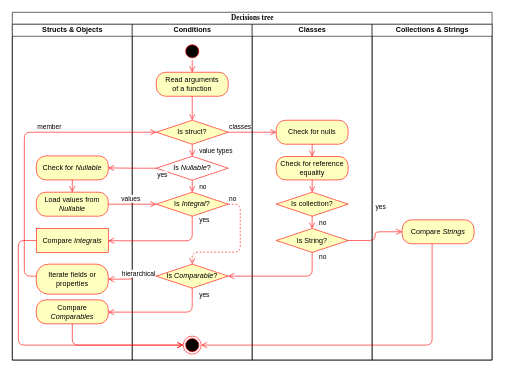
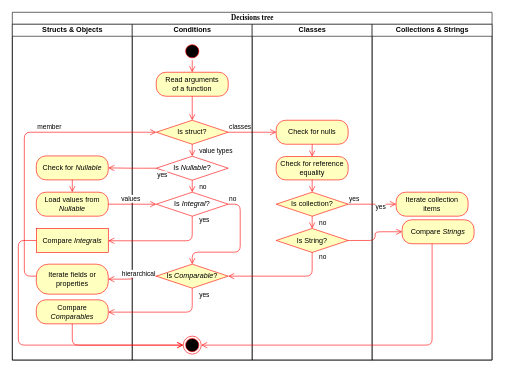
  <mxCell id="0" />
  <mxCell id="1" parent="0" />
  <mxCell id="2" value="Decisions tree&lt;br&gt;" style="swimlane;html=1;childLayout=stackLayout;startSize=20;rounded=0;shadow=0;comic=0;labelBackgroundColor=none;strokeColor=#000000;strokeWidth=1;fillColor=#ffffff;fontFamily=Verdana;fontSize=12;fontColor=#000000;align=center;" parent="1" vertex="1"><mxGeometry width="800" height="580" as="geometry" x="20" y="20" /></mxCell>
  <mxCell id="3" style="edgeStyle=none;rounded=0;html=1;labelBackgroundColor=none;startArrow=none;startFill=0;startSize=5;endArrow=classicThin;endFill=1;endSize=5;jettySize=auto;orthogonalLoop=1;strokeColor=#000000;strokeWidth=1;fontFamily=Verdana;fontSize=12;fontColor=#000000;" parent="2" edge="1"><mxGeometry relative="1" as="geometry"><mxPoint x="210" y="390.87" as="targetPoint" /></mxGeometry></mxCell>
  <mxCell id="4" value="classes" style="edgeStyle=orthogonalEdgeStyle;html=1;align=left;verticalAlign=bottom;endArrow=open;endSize=8;strokeColor=#ff0000;" parent="2" source="24" target="38" edge="1"><mxGeometry x="-1" relative="1" as="geometry"><mxPoint x="930.345" y="260.207" as="targetPoint" /><mxPoint x="704.586" y="220.207" as="sourcePoint" /><Array as="points" /><mxPoint as="offset" /></mxGeometry></mxCell>
  <mxCell id="5" value="Structs &amp;amp; Objects" style="swimlane;html=1;startSize=20;" parent="2" vertex="1"><mxGeometry y="20" width="200" height="560" as="geometry" /></mxCell>
  <mxCell id="6" style="edgeStyle=none;rounded=0;html=1;labelBackgroundColor=none;startArrow=none;startFill=0;startSize=5;endArrow=classicThin;endFill=1;endSize=5;jettySize=auto;orthogonalLoop=1;strokeColor=#000000;strokeWidth=1;fontFamily=Verdana;fontSize=12;fontColor=#000000;" parent="5" edge="1"><mxGeometry relative="1" as="geometry"><mxPoint x="166.25" y="280" as="targetPoint" /></mxGeometry></mxCell>
  <mxCell id="7" style="edgeStyle=none;rounded=0;html=1;labelBackgroundColor=none;startArrow=none;startFill=0;startSize=5;endArrow=classicThin;endFill=1;endSize=5;jettySize=auto;orthogonalLoop=1;strokeColor=#000000;strokeWidth=1;fontFamily=Verdana;fontSize=12;fontColor=#000000;" parent="5" edge="1"><mxGeometry relative="1" as="geometry"><mxPoint x="142.273" y="335" as="targetPoint" /></mxGeometry></mxCell>
  <mxCell id="8" style="edgeStyle=none;rounded=0;html=1;labelBackgroundColor=none;startArrow=none;startFill=0;startSize=5;endArrow=oval;endFill=0;endSize=5;jettySize=auto;orthogonalLoop=1;strokeColor=#000000;strokeWidth=1;fontFamily=Verdana;fontSize=12;fontColor=#000000;dashed=1;" parent="5" edge="1"><mxGeometry relative="1" as="geometry"><mxPoint x="89.625" y="274" as="sourcePoint" /></mxGeometry></mxCell>
  <mxCell id="9" style="edgeStyle=none;rounded=0;html=1;dashed=1;labelBackgroundColor=none;startArrow=none;startFill=0;startSize=5;endArrow=oval;endFill=0;endSize=5;jettySize=auto;orthogonalLoop=1;strokeColor=#000000;strokeWidth=1;fontFamily=Verdana;fontSize=12;fontColor=#000000;" parent="5" edge="1"><mxGeometry relative="1" as="geometry"><mxPoint x="140" y="295" as="targetPoint" /></mxGeometry></mxCell>
  <mxCell id="10" value="Check for &lt;i&gt;Nullable&lt;/i&gt;&lt;br&gt;" style="rounded=1;whiteSpace=wrap;html=1;arcSize=40;fontColor=#000000;fillColor=#ffffc0;strokeColor=#ff0000;" parent="5" vertex="1"><mxGeometry x="40.0" y="219.5" width="120" height="40" as="geometry" /></mxCell>
  <mxCell id="11" value="Compare &lt;i&gt;Integrals&lt;/i&gt;" style="whiteSpace=wrap;html=1;arcSize=40;fontColor=#000000;fillColor=#ffffc0;strokeColor=#ff0000;shadow=0;comic=0;rounded=0;" parent="5" vertex="1"><mxGeometry x="40" y="340.5" width="120" height="40" as="geometry" /></mxCell>
  <mxCell id="12" value="Load values from &lt;i&gt;Nullable&lt;/i&gt;" style="rounded=1;whiteSpace=wrap;html=1;arcSize=40;fontColor=#000000;fillColor=#ffffc0;strokeColor=#ff0000;shadow=0;comic=0;" parent="5" vertex="1"><mxGeometry x="40" y="280" width="120" height="40" as="geometry" /></mxCell>
  <mxCell id="13" value="" style="edgeStyle=orthogonalEdgeStyle;html=1;verticalAlign=bottom;endArrow=open;endSize=8;strokeColor=#ff0000;" parent="5" source="10" target="12" edge="1"><mxGeometry relative="1" as="geometry"><mxPoint x="130" y="260" as="targetPoint" /><mxPoint x="124.643" y="170.207" as="sourcePoint" /><Array as="points" /></mxGeometry></mxCell>
  <mxCell id="14" value="Iterate fields or properties" style="rounded=1;whiteSpace=wrap;html=1;arcSize=40;fontColor=#000000;fillColor=#ffffc0;strokeColor=#ff0000;shadow=0;comic=0;" parent="5" vertex="1"><mxGeometry x="40" y="400" width="120" height="50" as="geometry" /></mxCell>
  <mxCell id="15" value="Compare &lt;i&gt;Comparables&lt;/i&gt;" style="rounded=1;whiteSpace=wrap;html=1;arcSize=40;fontColor=#000000;fillColor=#ffffc0;strokeColor=#ff0000;shadow=0;comic=0;" parent="5" vertex="1"><mxGeometry x="40" y="459.5" width="120" height="40" as="geometry" /></mxCell>
  <mxCell id="16" value="Conditions" style="swimlane;html=1;startSize=20;" parent="2" vertex="1"><mxGeometry x="200" y="20" width="200" height="560" as="geometry" /></mxCell>
  <mxCell id="17" style="edgeStyle=orthogonalEdgeStyle;rounded=0;html=1;entryX=0.25;entryY=0;labelBackgroundColor=none;startArrow=none;startFill=0;startSize=5;endArrow=classicThin;endFill=1;endSize=5;jettySize=auto;orthogonalLoop=1;strokeColor=#000000;strokeWidth=1;fontFamily=Verdana;fontSize=12;fontColor=#000000;" parent="16" edge="1"><mxGeometry relative="1" as="geometry"><mxPoint x="77" y="410" as="targetPoint" /></mxGeometry></mxCell>
  <mxCell id="18" style="edgeStyle=none;rounded=0;html=1;labelBackgroundColor=none;startArrow=none;startFill=0;startSize=5;endArrow=classicThin;endFill=1;endSize=5;jettySize=auto;orthogonalLoop=1;strokeColor=#000000;strokeWidth=1;fontFamily=Verdana;fontSize=12;fontColor=#000000;" parent="16" edge="1"><mxGeometry relative="1" as="geometry"><mxPoint x="154.643" y="540" as="sourcePoint" /></mxGeometry></mxCell>
  <mxCell id="19" style="edgeStyle=none;rounded=0;html=1;dashed=1;labelBackgroundColor=none;startArrow=none;startFill=0;startSize=5;endArrow=oval;endFill=0;endSize=5;jettySize=auto;orthogonalLoop=1;strokeColor=#000000;strokeWidth=1;fontFamily=Verdana;fontSize=12;fontColor=#000000;" parent="16" edge="1"><mxGeometry relative="1" as="geometry"><mxPoint x="100" y="532.143" as="sourcePoint" /></mxGeometry></mxCell>
  <mxCell id="20" style="edgeStyle=none;rounded=0;html=1;dashed=1;labelBackgroundColor=none;startArrow=none;startFill=0;startSize=5;endArrow=oval;endFill=0;endSize=5;jettySize=auto;orthogonalLoop=1;strokeColor=#000000;strokeWidth=1;fontFamily=Verdana;fontSize=12;fontColor=#000000;" parent="16" edge="1"><mxGeometry relative="1" as="geometry"><mxPoint x="127.081" y="610" as="targetPoint" /></mxGeometry></mxCell>
  <mxCell id="21" value="" style="ellipse;html=1;shape=startState;fillColor=#000000;strokeColor=#ff0000;rounded=0;shadow=0;comic=0;" parent="16" vertex="1"><mxGeometry x="85" y="30" width="30" height="30" as="geometry" /></mxCell>
  <mxCell id="22" value="" style="edgeStyle=orthogonalEdgeStyle;html=1;verticalAlign=bottom;endArrow=open;endSize=8;strokeColor=#ff0000;" parent="16" source="21" target="23" edge="1"><mxGeometry relative="1" as="geometry"><mxPoint x="125" y="120" as="targetPoint" /></mxGeometry></mxCell>
  <mxCell id="23" value="Read arguments&lt;br&gt;of a function&lt;br&gt;" style="rounded=1;whiteSpace=wrap;html=1;arcSize=40;fontColor=#000000;fillColor=#ffffc0;strokeColor=#ff0000;shadow=0;comic=0;" parent="16" vertex="1"><mxGeometry x="40" y="80" width="120" height="40" as="geometry" /></mxCell>
  <mxCell id="24" value="Is struct?&lt;br&gt;" style="rhombus;whiteSpace=wrap;html=1;fillColor=#ffffc0;strokeColor=#ff0000;rounded=0;shadow=0;comic=0;" parent="16" vertex="1"><mxGeometry x="40" y="160" width="120" height="40" as="geometry" /></mxCell>
  <mxCell id="25" value="" style="edgeStyle=orthogonalEdgeStyle;html=1;verticalAlign=bottom;endArrow=open;endSize=8;strokeColor=#ff0000;" parent="16" source="23" target="24" edge="1"><mxGeometry relative="1" as="geometry"><mxPoint x="129.857" y="90" as="targetPoint" /><mxPoint x="130" y="70" as="sourcePoint" /></mxGeometry></mxCell>
  <mxCell id="26" value="Is &lt;i&gt;Comparable&lt;/i&gt;?" style="rhombus;whiteSpace=wrap;html=1;fillColor=#ffffc0;strokeColor=#ff0000;rounded=0;shadow=0;comic=0;" parent="16" vertex="1"><mxGeometry x="40" y="400" width="120" height="40" as="geometry" /></mxCell>
  <mxCell id="27" value="Is &lt;i&gt;Nullable&lt;/i&gt;?&lt;br&gt;" style="rhombus;whiteSpace=wrap;html=1;fillColor=#ffffff;strokeColor=#ff0000;rounded=0;shadow=0;comic=0;" parent="16" vertex="1"><mxGeometry x="40" y="220" width="120" height="40" as="geometry" /></mxCell>
  <mxCell id="28" value="no" style="edgeStyle=orthogonalEdgeStyle;html=1;align=left;verticalAlign=bottom;endArrow=open;endSize=8;strokeColor=#ff0000;" parent="16" source="27" target="30" edge="1"><mxGeometry x="1" y="10" relative="1" as="geometry"><mxPoint x="240" y="209" as="targetPoint" /><mxPoint as="offset" /></mxGeometry></mxCell>
  <mxCell id="29" value="value types&lt;br&gt;" style="edgeStyle=orthogonalEdgeStyle;html=1;align=left;verticalAlign=bottom;endArrow=open;endSize=8;strokeColor=#ff0000;" parent="16" source="24" target="27" edge="1"><mxGeometry x="1" y="10" relative="1" as="geometry"><mxPoint x="-300.155" y="160.286" as="targetPoint" /><mxPoint x="-144.619" y="159.81" as="sourcePoint" /><Array as="points" /><mxPoint as="offset" /></mxGeometry></mxCell>
- <mxCell id="30" value="Is &lt;i&gt;Integral&lt;/i&gt;?&lt;br&gt;" style="rhombus;whiteSpace=wrap;html=1;fillColor=#ffffc0;strokeColor=#ff0000;rounded=0;shadow=0;comic=0;" parent="16" vertex="1"><mxGeometry x="40" y="280" width="120" height="40" as="geometry" /></mxCell>
- <mxCell id="31" value="no" style="edgeStyle=orthogonalEdgeStyle;html=1;align=left;verticalAlign=bottom;endArrow=open;endSize=8;strokeColor=#ff0000;dashed=1;" parent="16" source="30" target="26" edge="1"><mxGeometry x="-1" relative="1" as="geometry"><mxPoint x="260" y="280" as="targetPoint" /><Array as="points"><mxPoint x="180" y="300" /><mxPoint x="180" y="380" /><mxPoint x="100" y="380" /></Array></mxGeometry></mxCell>
+ <mxCell id="30" value="Is &lt;i&gt;Integral&lt;/i&gt;?&lt;br&gt;" style="rhombus;whiteSpace=wrap;html=1;fillColor=#ffffff;strokeColor=#ff0000;rounded=0;shadow=0;comic=0;" parent="16" vertex="1"><mxGeometry x="40" y="280" width="120" height="40" as="geometry" /></mxCell>
+ <mxCell id="31" value="no" style="edgeStyle=orthogonalEdgeStyle;html=1;align=left;verticalAlign=bottom;endArrow=open;endSize=8;strokeColor=#ff0000;" parent="16" source="30" target="26" edge="1"><mxGeometry x="-1" relative="1" as="geometry"><mxPoint x="260" y="280" as="targetPoint" /><Array as="points"><mxPoint x="180" y="300" /><mxPoint x="180" y="380" /><mxPoint x="100" y="380" /></Array></mxGeometry></mxCell>
  <mxCell id="32" value="" style="ellipse;html=1;shape=endState;fillColor=#000000;strokeColor=#ff0000;rounded=0;shadow=0;comic=0;" parent="16" vertex="1"><mxGeometry x="85" y="520" width="30" height="30" as="geometry" /></mxCell>
  <mxCell id="33" value="Classes&lt;br&gt;" style="swimlane;html=1;startSize=20;" parent="2" vertex="1"><mxGeometry x="400" y="20" width="200" height="560" as="geometry" /></mxCell>
  <mxCell id="34" style="edgeStyle=orthogonalEdgeStyle;rounded=0;html=1;entryX=0.25;entryY=0;labelBackgroundColor=none;startArrow=none;startFill=0;startSize=5;endArrow=classicThin;endFill=1;endSize=5;jettySize=auto;orthogonalLoop=1;strokeColor=#000000;strokeWidth=1;fontFamily=Verdana;fontSize=12;fontColor=#000000;" parent="33" edge="1"><mxGeometry relative="1" as="geometry"><mxPoint x="77" y="410" as="targetPoint" /></mxGeometry></mxCell>
  <mxCell id="35" style="edgeStyle=none;rounded=0;html=1;labelBackgroundColor=none;startArrow=none;startFill=0;startSize=5;endArrow=classicThin;endFill=1;endSize=5;jettySize=auto;orthogonalLoop=1;strokeColor=#000000;strokeWidth=1;fontFamily=Verdana;fontSize=12;fontColor=#000000;" parent="33" edge="1"><mxGeometry relative="1" as="geometry"><mxPoint x="154.643" y="540" as="sourcePoint" /></mxGeometry></mxCell>
  <mxCell id="36" style="edgeStyle=none;rounded=0;html=1;dashed=1;labelBackgroundColor=none;startArrow=none;startFill=0;startSize=5;endArrow=oval;endFill=0;endSize=5;jettySize=auto;orthogonalLoop=1;strokeColor=#000000;strokeWidth=1;fontFamily=Verdana;fontSize=12;fontColor=#000000;" parent="33" edge="1"><mxGeometry relative="1" as="geometry"><mxPoint x="100" y="532.143" as="sourcePoint" /></mxGeometry></mxCell>
  <mxCell id="37" style="edgeStyle=none;rounded=0;html=1;dashed=1;labelBackgroundColor=none;startArrow=none;startFill=0;startSize=5;endArrow=oval;endFill=0;endSize=5;jettySize=auto;orthogonalLoop=1;strokeColor=#000000;strokeWidth=1;fontFamily=Verdana;fontSize=12;fontColor=#000000;" parent="33" edge="1"><mxGeometry relative="1" as="geometry"><mxPoint x="127.081" y="610" as="targetPoint" /></mxGeometry></mxCell>
  <mxCell id="38" value="Check for nulls&lt;br&gt;" style="rounded=1;whiteSpace=wrap;html=1;arcSize=40;fontColor=#000000;fillColor=#ffffc0;strokeColor=#ff0000;" parent="33" vertex="1"><mxGeometry x="40" y="160.0" width="120" height="40" as="geometry" /></mxCell>
  <mxCell id="39" value="Check for reference equality" style="rounded=1;whiteSpace=wrap;html=1;arcSize=40;fontColor=#000000;fillColor=#ffffc0;strokeColor=#ff0000;" parent="33" vertex="1"><mxGeometry x="40" y="220.5" width="120" height="39" as="geometry" /></mxCell>
  <mxCell id="40" value="" style="edgeStyle=orthogonalEdgeStyle;html=1;verticalAlign=bottom;endArrow=open;endSize=8;strokeColor=#ff0000;" parent="33" source="38" target="39" edge="1"><mxGeometry relative="1" as="geometry"><mxPoint x="130" y="280" as="targetPoint" /><mxPoint x="-135" y="70" as="sourcePoint" /><Array as="points"><mxPoint x="130" y="230" /><mxPoint x="130" y="230" /></Array></mxGeometry></mxCell>
  <mxCell id="41" value="Is collection?" style="rhombus;whiteSpace=wrap;html=1;fillColor=#ffffc0;strokeColor=#ff0000;rounded=0;shadow=0;comic=0;" parent="33" vertex="1"><mxGeometry x="40.0" y="280" width="120" height="40" as="geometry" /></mxCell>
  <mxCell id="42" value="" style="edgeStyle=orthogonalEdgeStyle;html=1;verticalAlign=bottom;endArrow=open;endSize=8;strokeColor=#ff0000;" parent="33" source="39" target="41" edge="1"><mxGeometry relative="1" as="geometry"><mxPoint x="120" y="280" as="targetPoint" /><mxPoint x="130" y="190" as="sourcePoint" /><Array as="points" /></mxGeometry></mxCell>
  <mxCell id="43" value="Is String?" style="rhombus;whiteSpace=wrap;html=1;fillColor=#ffffc0;strokeColor=#ff0000;rounded=0;shadow=0;comic=0;" parent="33" vertex="1"><mxGeometry x="40" y="340.5" width="120" height="40" as="geometry" /></mxCell>
  <mxCell id="44" value="no" style="edgeStyle=orthogonalEdgeStyle;html=1;align=left;verticalAlign=bottom;endArrow=open;endSize=8;strokeColor=#ff0000;" parent="33" source="41" target="43" edge="1"><mxGeometry x="1" y="10" relative="1" as="geometry"><mxPoint x="170" y="320" as="targetPoint" /><Array as="points"><mxPoint x="100" y="330" /><mxPoint x="100" y="330" /></Array><mxPoint as="offset" /></mxGeometry></mxCell>
  <mxCell id="45" value="Collections &amp;amp; Strings&lt;br&gt;" style="swimlane;html=1;startSize=20;" parent="2" vertex="1"><mxGeometry x="600" y="20" width="200" height="560" as="geometry" /></mxCell>
  <mxCell id="46" style="edgeStyle=orthogonalEdgeStyle;rounded=0;html=1;entryX=0.25;entryY=0;labelBackgroundColor=none;startArrow=none;startFill=0;startSize=5;endArrow=classicThin;endFill=1;endSize=5;jettySize=auto;orthogonalLoop=1;strokeColor=#000000;strokeWidth=1;fontFamily=Verdana;fontSize=12;fontColor=#000000;" parent="45" edge="1"><mxGeometry relative="1" as="geometry"><mxPoint x="77" y="410" as="targetPoint" /></mxGeometry></mxCell>
  <mxCell id="47" style="edgeStyle=none;rounded=0;html=1;labelBackgroundColor=none;startArrow=none;startFill=0;startSize=5;endArrow=classicThin;endFill=1;endSize=5;jettySize=auto;orthogonalLoop=1;strokeColor=#000000;strokeWidth=1;fontFamily=Verdana;fontSize=12;fontColor=#000000;" parent="45" edge="1"><mxGeometry relative="1" as="geometry"><mxPoint x="154.643" y="540" as="sourcePoint" /></mxGeometry></mxCell>
  <mxCell id="48" style="edgeStyle=none;rounded=0;html=1;dashed=1;labelBackgroundColor=none;startArrow=none;startFill=0;startSize=5;endArrow=oval;endFill=0;endSize=5;jettySize=auto;orthogonalLoop=1;strokeColor=#000000;strokeWidth=1;fontFamily=Verdana;fontSize=12;fontColor=#000000;" parent="45" edge="1"><mxGeometry relative="1" as="geometry"><mxPoint x="100" y="532.143" as="sourcePoint" /></mxGeometry></mxCell>
  <mxCell id="49" style="edgeStyle=none;rounded=0;html=1;dashed=1;labelBackgroundColor=none;startArrow=none;startFill=0;startSize=5;endArrow=oval;endFill=0;endSize=5;jettySize=auto;orthogonalLoop=1;strokeColor=#000000;strokeWidth=1;fontFamily=Verdana;fontSize=12;fontColor=#000000;" parent="45" edge="1"><mxGeometry relative="1" as="geometry"><mxPoint x="127.081" y="610" as="targetPoint" /></mxGeometry></mxCell>
+ <mxCell id="50" value="Iterate collection items" style="rounded=1;whiteSpace=wrap;html=1;arcSize=40;fontColor=#000000;fillColor=#ffffc0;strokeColor=#ff0000;shadow=0;comic=0;" parent="45" vertex="1"><mxGeometry x="40" y="280" width="120" height="40" as="geometry" /></mxCell>
  <mxCell id="51" value="Compare &lt;i&gt;Strings&lt;/i&gt;" style="rounded=1;whiteSpace=wrap;html=1;arcSize=40;fontColor=#000000;fillColor=#ffffc0;strokeColor=#ff0000;shadow=0;comic=0;" parent="45" vertex="1"><mxGeometry x="50" y="326" width="120" height="40" as="geometry" /></mxCell>
  <mxCell id="52" value="yes" style="edgeStyle=orthogonalEdgeStyle;html=1;align=left;verticalAlign=bottom;endArrow=open;endSize=8;strokeColor=#ff0000;" parent="2" source="27" target="10" edge="1"><mxGeometry x="0.004" y="-20" relative="1" as="geometry"><mxPoint x="580" y="309" as="targetPoint" /><mxPoint x="20" y="20" as="offset" /></mxGeometry></mxCell>
  <mxCell id="53" value="yes" style="edgeStyle=orthogonalEdgeStyle;html=1;align=left;verticalAlign=bottom;endArrow=open;endSize=8;strokeColor=#ff0000;" parent="2" source="30" target="11" edge="1"><mxGeometry x="-0.819" y="10" relative="1" as="geometry"><mxPoint x="600" y="380" as="targetPoint" /><Array as="points"><mxPoint x="300" y="381" /></Array><mxPoint as="offset" /></mxGeometry></mxCell>
  <mxCell id="54" value="" style="edgeStyle=orthogonalEdgeStyle;html=1;verticalAlign=bottom;endArrow=open;endSize=8;strokeColor=#ff0000;align=left;" parent="2" source="11" target="32" edge="1"><mxGeometry relative="1" as="geometry"><mxPoint x="360" y="425" as="targetPoint" /><mxPoint x="290" y="350" as="sourcePoint" /><Array as="points"><mxPoint x="10" y="380" /><mxPoint x="10" y="555" /></Array></mxGeometry></mxCell>
  <mxCell id="55" value="values" style="edgeStyle=orthogonalEdgeStyle;html=1;verticalAlign=bottom;endArrow=open;endSize=8;strokeColor=#ff0000;align=left;" parent="2" source="12" target="30" edge="1"><mxGeometry x="-0.5" relative="1" as="geometry"><mxPoint x="360" y="370" as="targetPoint" /><mxPoint as="offset" /></mxGeometry></mxCell>
  <mxCell id="56" value="hierarchical" style="edgeStyle=orthogonalEdgeStyle;html=1;align=left;verticalAlign=bottom;endArrow=open;endSize=8;strokeColor=#ff0000;" parent="2" source="26" target="14" edge="1"><mxGeometry x="0.5" relative="1" as="geometry"><mxPoint x="750" y="440" as="targetPoint" /><Array as="points" /><mxPoint as="offset" /></mxGeometry></mxCell>
  <mxCell id="57" value="member" style="edgeStyle=orthogonalEdgeStyle;html=1;verticalAlign=bottom;endArrow=open;endSize=8;strokeColor=#ff0000;align=left;" parent="2" source="14" target="24" edge="1"><mxGeometry x="0.166" relative="1" as="geometry"><mxPoint x="360" y="561.5" as="targetPoint" /><Array as="points"><mxPoint x="20" y="440" /><mxPoint x="20" y="200" /></Array><mxPoint as="offset" /></mxGeometry></mxCell>
+ <mxCell id="58" value="yes" style="edgeStyle=orthogonalEdgeStyle;html=1;align=left;verticalAlign=bottom;endArrow=open;endSize=8;strokeColor=#ff0000;" parent="2" source="41" target="50" edge="1"><mxGeometry x="-1" relative="1" as="geometry"><mxPoint x="1040" y="300" as="targetPoint" /><Array as="points" /><mxPoint as="offset" /></mxGeometry></mxCell>
  <mxCell id="59" value="no" style="edgeStyle=orthogonalEdgeStyle;html=1;align=left;verticalAlign=bottom;endArrow=open;endSize=8;strokeColor=#ff0000;" parent="2" source="43" target="26" edge="1"><mxGeometry x="-0.822" y="10" relative="1" as="geometry"><mxPoint x="980" y="360.5" as="targetPoint" /><Array as="points"><mxPoint x="500" y="440" /></Array><mxPoint as="offset" /></mxGeometry></mxCell>
  <mxCell id="60" value="yes" style="edgeStyle=orthogonalEdgeStyle;html=1;align=left;verticalAlign=bottom;endArrow=open;endSize=8;strokeColor=#ff0000;" parent="2" source="43" target="51" edge="1"><mxGeometry x="0.011" y="-40" relative="1" as="geometry"><mxPoint x="1020" y="361" as="targetPoint" /><mxPoint x="-41" y="-40" as="offset" /></mxGeometry></mxCell>
  <mxCell id="61" value="" style="edgeStyle=orthogonalEdgeStyle;html=1;verticalAlign=bottom;endArrow=open;endSize=8;strokeColor=#ff0000;align=left;" parent="2" source="51" target="32" edge="1"><mxGeometry relative="1" as="geometry"><mxPoint x="1080" y="441" as="targetPoint" /><Array as="points"><mxPoint x="700" y="555" /></Array></mxGeometry></mxCell>
  <mxCell id="62" value="" style="edgeStyle=orthogonalEdgeStyle;html=1;verticalAlign=bottom;endArrow=open;endSize=8;strokeColor=#ff0000;align=left;" parent="2" source="15" target="32" edge="1"><mxGeometry relative="1" as="geometry"><mxPoint x="120" y="500" as="targetPoint" /><Array as="points"><mxPoint x="100" y="555" /></Array></mxGeometry></mxCell>
  <mxCell id="63" value="yes" style="edgeStyle=orthogonalEdgeStyle;html=1;align=left;verticalAlign=bottom;endArrow=open;endSize=8;strokeColor=#ff0000;" parent="2" source="26" target="15" edge="1"><mxGeometry x="-0.778" y="10" relative="1" as="geometry"><mxPoint x="600" y="590" as="targetPoint" /><mxPoint x="600" y="450" as="sourcePoint" /><Array as="points"><mxPoint x="300" y="500" /></Array><mxPoint as="offset" /></mxGeometry></mxCell>
